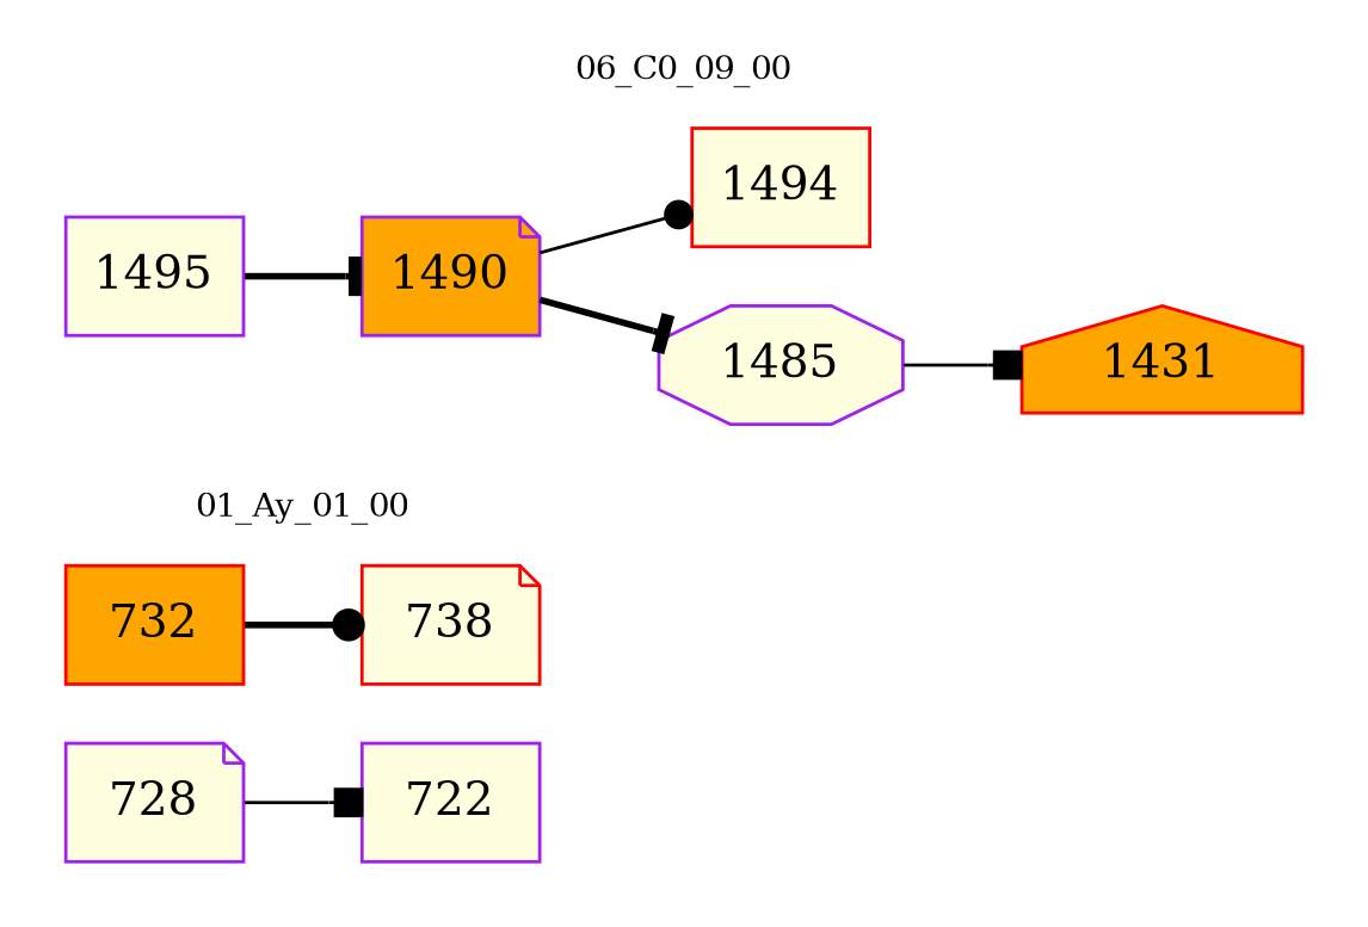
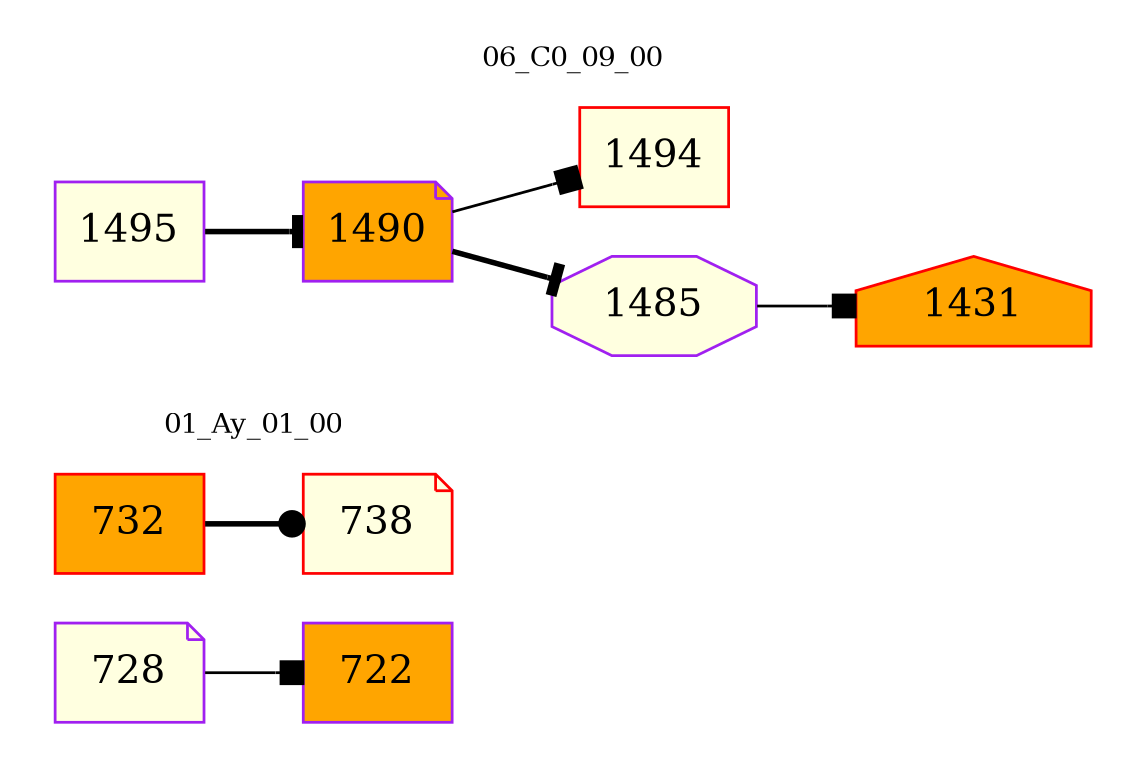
  digraph {
    rankdir=LR
    node [color=purple fillcolor=lightyellow shape=box style=filled]
    edge [arrowhead=dot color=black style=bold]
    n1 [color=red fillcolor=orange label=732]
    n2 [label=728 shape=note]
    n3 [color=red label=738 shape=note]
-   n4 [label=722]
+   n4 [fillcolor=orange label=722]
    n5 [label=1495]
    n6 [label=1485 shape=octagon]
    n7 [fillcolor=orange label=1490 shape=note]
    n8 [color=red fillcolor=orange label=1431 shape=house]
    n9 [color=red label=1494]
    subgraph cluster_1 {
      color=white
      fontsize=10
      label="01_Ay_01_00"
      n1
      n2
      n3
      n4
    }
    subgraph cluster_2 {
      color=white
      fontsize=10
      label="06_C0_09_00"
      n5
      n6
      n7
      n8
      n9
    }
    n1 -> n3
    n2 -> n4 [arrowhead=box style=solid]
    n5 -> n7 [arrowhead=tee]
    n6 -> n8 [arrowhead=box style=solid]
    n7 -> n6 [arrowhead=tee]
-   n7 -> n9 [style=solid]
+   n7 -> n9 [arrowhead=box style=solid]
  }
